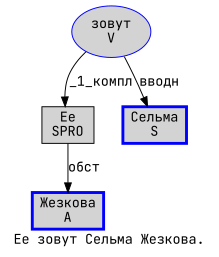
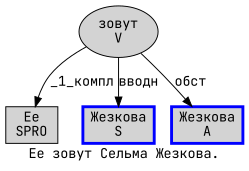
  digraph {
    fontname="JetBrains Mono"
    label="Ее зовут Сельма Жезкова."
    node [fillcolor=lightgray fontname="JetBrains Mono" penwidth=1 shape=box style=filled]
    edge [fontname="JetBrains Mono"]
    n1 [label="Ее\nSPRO"]
-   n2 [label="зовут\nV" shape=ellipse color=blue]
-   n3 [color=blue label="Сельма\nS" penwidth=3]
+   n2 [label="зовут\nV" shape=ellipse]
+   n3 [color=blue label="Жезкова\nS" penwidth=3]
    n4 [color=blue label="Жезкова\nA" penwidth=3]
    n2 -> n1 [label="_1_компл"]
    n2 -> n3 [label="вводн"]
-   n1 -> n4 [label="обст"]
+   n2 -> n4 [label="обст"]
  }
